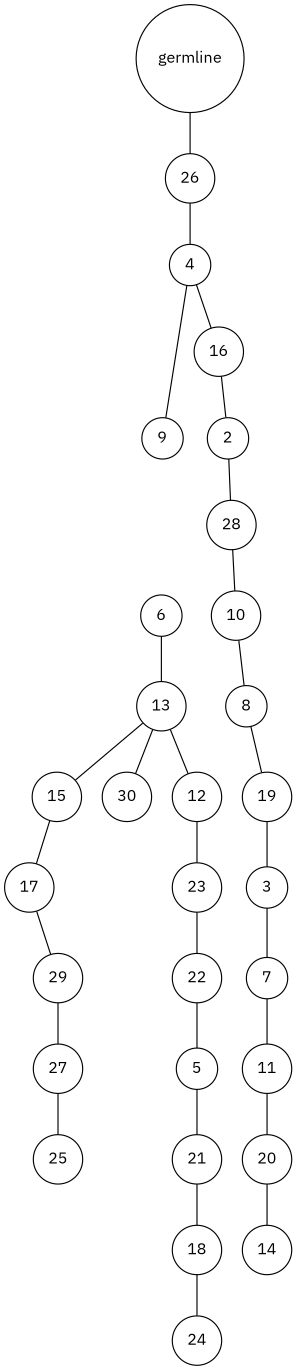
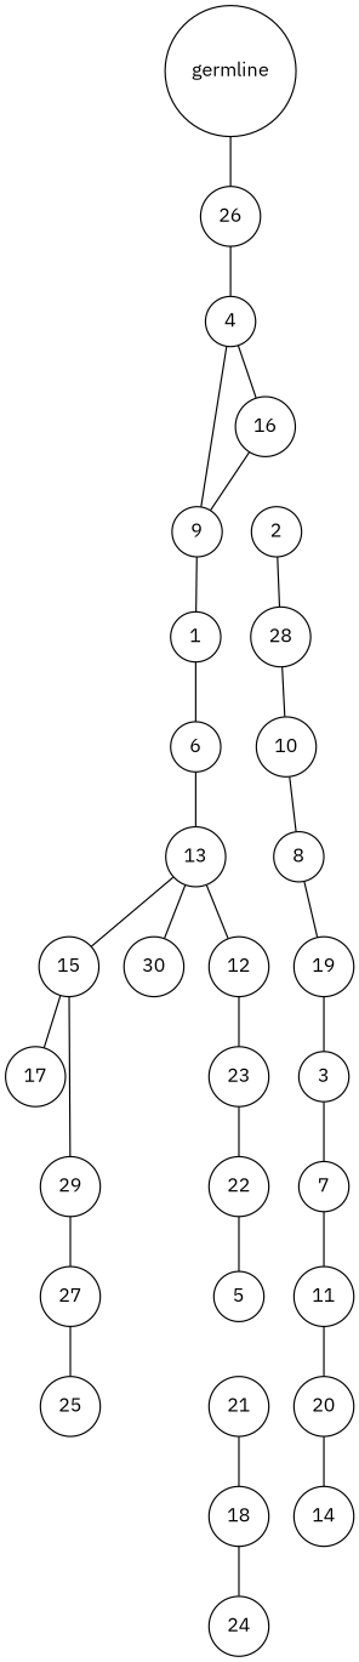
  graph {
    fontname="IBM Plex Sans"
    rankdir=UD
    splines=line
    node [fontname="IBM Plex Sans" shape=circle]
    edge [fontname="IBM Plex Sans"]
    n1 [label=germline]
    n2 [label=26]
    n3 [label=4]
    n4 [label=16]
    n5 [label=9]
    n6 [label=2]
+   n7 [label=1]
    n8 [label=28]
    n9 [label=10]
    n10 [label=8]
    n11 [label=19]
    n12 [label=3]
    n13 [label=7]
    n14 [label=11]
    n15 [label=20]
    n16 [label=14]
    n17 [label=6]
    n18 [label=13]
    n19 [label=15]
    n20 [label=30]
    n21 [label=12]
    n22 [label=17]
    n23 [label=29]
    n24 [label=27]
    n25 [label=25]
    n26 [label=23]
    n27 [label=22]
    n28 [label=5]
    n29 [label=21]
    n30 [label=18]
    n31 [label=24]
    n1 -- n2
    n2 -- n3
    n3 -- n4
    n3 -- n5
-   n4 -- n6
+   n4 -- n5
+   n5 -- n7
    n6 -- n8
+   n7 -- n17
    n8 -- n9
    n9 -- n10
    n10 -- n11
    n11 -- n12
    n12 -- n13
    n13 -- n14
    n14 -- n15
    n15 -- n16
    n17 -- n18
    n18 -- n19
    n18 -- n20
    n18 -- n21
    n19 -- n22
    n21 -- n26
-   n22 -- n23
+   n19 -- n23
    n23 -- n24
    n24 -- n25
    n26 -- n27
    n27 -- n28
-   n28 -- n29
    n29 -- n30
    n30 -- n31
  }
